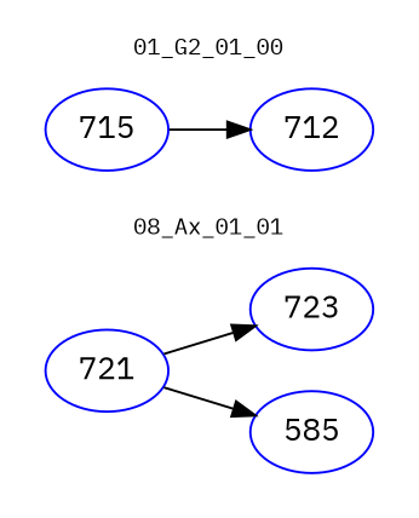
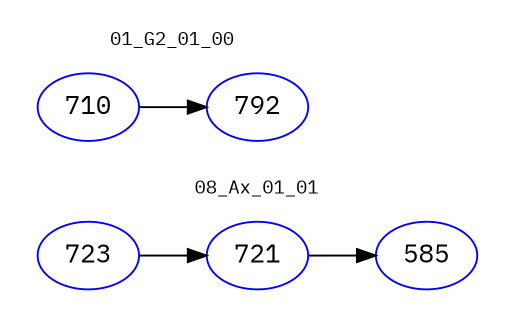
  digraph {
    fontname="IBM Plex Mono"
    rankdir=LR
    node [color=blue fontname="IBM Plex Mono"]
    edge [color=black fontname="IBM Plex Mono"]
    n1 [label=721]
    n2 [label=585]
    n3 [label=723]
-   n4 [label=715]
-   n5 [label=712]
+   n4 [label=710]
+   n5 [label=792]
    subgraph cluster_1 {
      color=white
      fontsize=10
      label="08_Ax_01_01"
      n1
      n2
      n3
    }
    subgraph cluster_2 {
      color=white
      fontsize=10
      label="01_G2_01_00"
      n4
      n5
    }
    n1 -> n2
-   n1 -> n3
+   n3 -> n1
    n4 -> n5
  }
